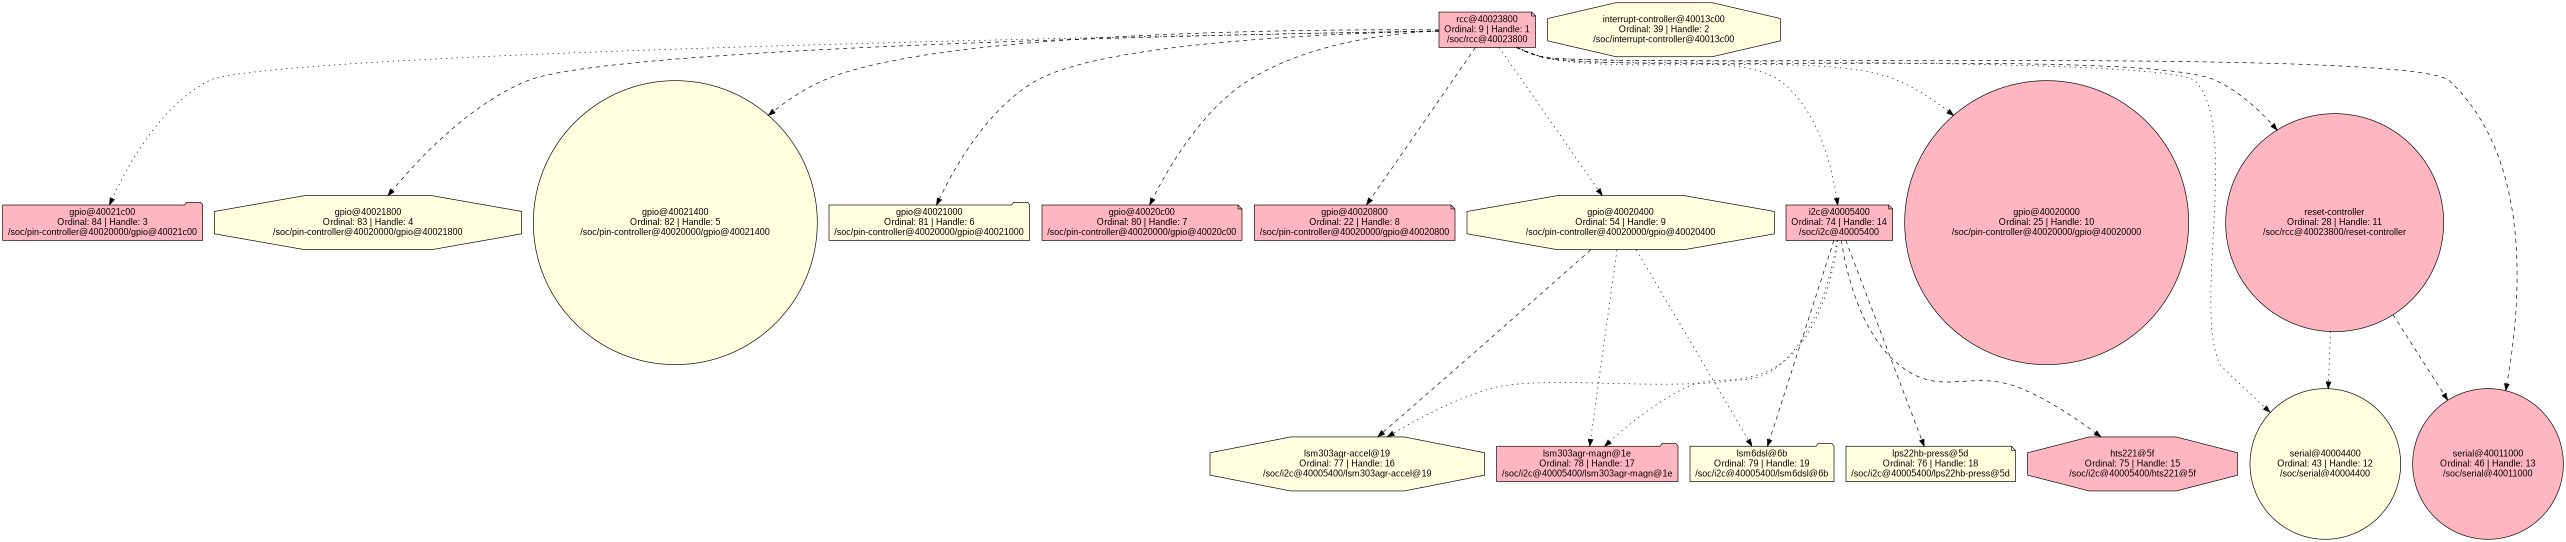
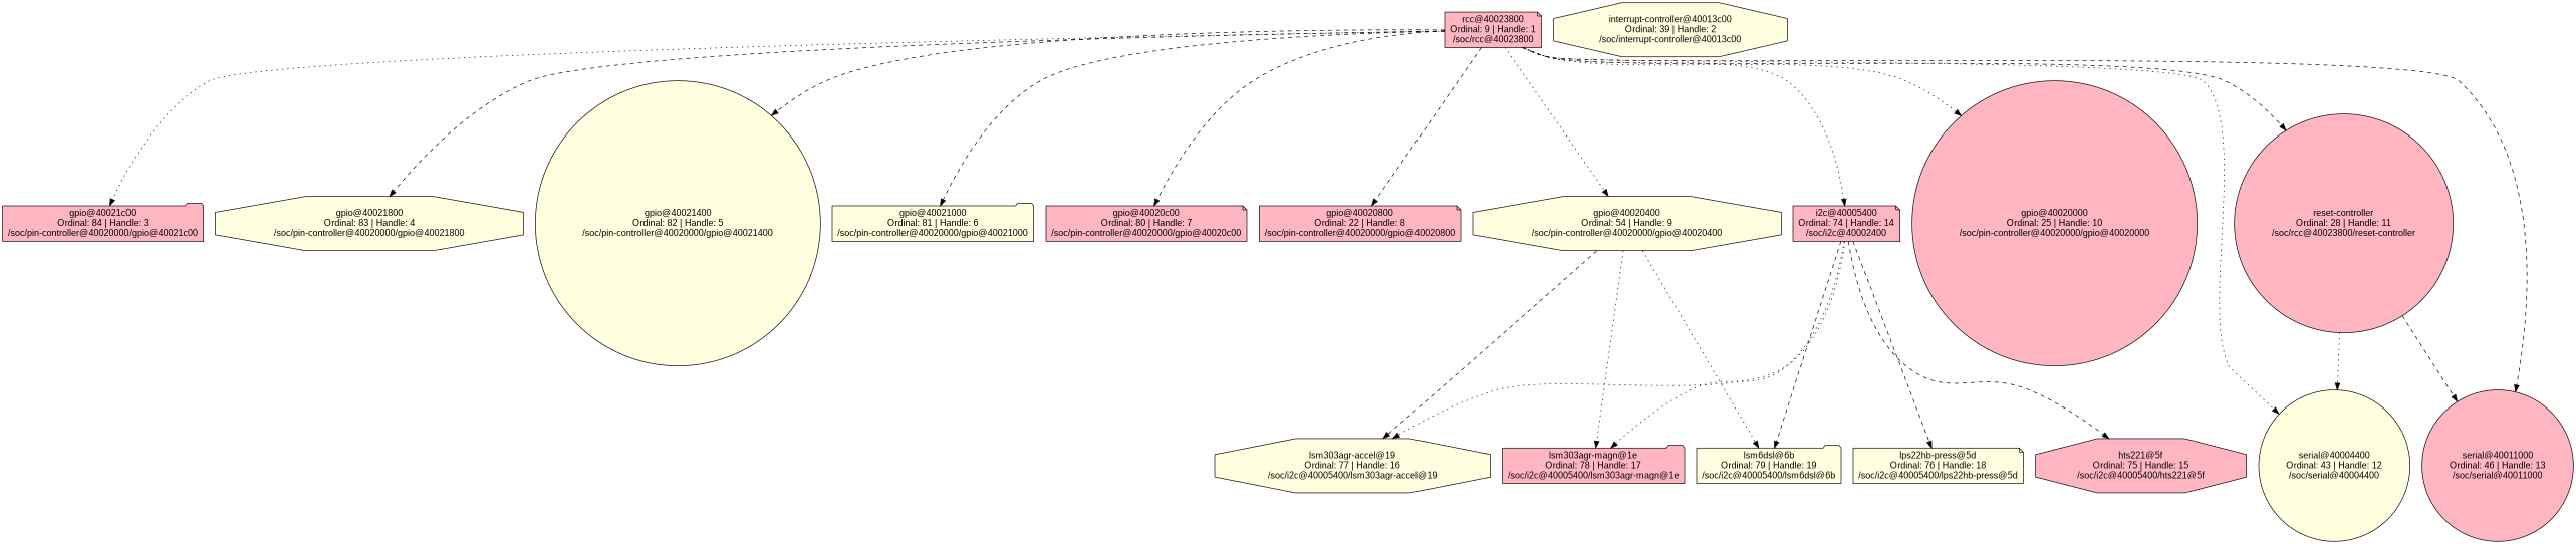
  digraph {
    fontname="Liberation Sans"
    node [style=filled fillcolor=lightpink shape=note fontname="Liberation Sans"]
    edge [style=dashed fontname="Liberation Sans"]
    n1 [label="rcc@40023800\nOrdinal: 9 | Handle: 1\n/soc/rcc@40023800"]
    n2 [label="gpio@40021c00\nOrdinal: 84 | Handle: 3\n/soc/pin-controller@40020000/gpio@40021c00" shape=folder]
    n3 [label="gpio@40021800\nOrdinal: 83 | Handle: 4\n/soc/pin-controller@40020000/gpio@40021800" fillcolor=lightyellow shape=octagon]
    n4 [label="gpio@40021400\nOrdinal: 82 | Handle: 5\n/soc/pin-controller@40020000/gpio@40021400" fillcolor=lightyellow shape=circle]
    n5 [label="gpio@40021000\nOrdinal: 81 | Handle: 6\n/soc/pin-controller@40020000/gpio@40021000" fillcolor=lightyellow shape=folder]
    n6 [label="gpio@40020c00\nOrdinal: 80 | Handle: 7\n/soc/pin-controller@40020000/gpio@40020c00"]
    n7 [label="gpio@40020800\nOrdinal: 22 | Handle: 8\n/soc/pin-controller@40020000/gpio@40020800"]
    n8 [label="gpio@40020400\nOrdinal: 54 | Handle: 9\n/soc/pin-controller@40020000/gpio@40020400" fillcolor=lightyellow shape=octagon]
    n9 [label="gpio@40020000\nOrdinal: 25 | Handle: 10\n/soc/pin-controller@40020000/gpio@40020000" shape=circle]
    n10 [label="reset-controller\nOrdinal: 28 | Handle: 11\n/soc/rcc@40023800/reset-controller" shape=circle]
    n11 [label="serial@40004400\nOrdinal: 43 | Handle: 12\n/soc/serial@40004400" fillcolor=lightyellow shape=circle]
    n12 [label="serial@40011000\nOrdinal: 46 | Handle: 13\n/soc/serial@40011000" shape=circle]
-   n13 [label="i2c@40005400\nOrdinal: 74 | Handle: 14\n/soc/i2c@40005400"]
+   n13 [label="i2c@40005400\nOrdinal: 74 | Handle: 14\n/soc/i2c@40002400"]
    n14 [label="interrupt-controller@40013c00\nOrdinal: 39 | Handle: 2\n/soc/interrupt-controller@40013c00" fillcolor=lightyellow shape=octagon]
    n15 [label="lsm303agr-accel@19\nOrdinal: 77 | Handle: 16\n/soc/i2c@40005400/lsm303agr-accel@19" fillcolor=lightyellow shape=octagon]
    n16 [label="lsm303agr-magn@1e\nOrdinal: 78 | Handle: 17\n/soc/i2c@40005400/lsm303agr-magn@1e" shape=folder]
    n17 [label="lsm6dsl@6b\nOrdinal: 79 | Handle: 19\n/soc/i2c@40005400/lsm6dsl@6b" fillcolor=lightyellow shape=folder]
    n18 [label="hts221@5f\nOrdinal: 75 | Handle: 15\n/soc/i2c@40005400/hts221@5f" shape=octagon]
    n19 [label="lps22hb-press@5d\nOrdinal: 76 | Handle: 18\n/soc/i2c@40005400/lps22hb-press@5d" fillcolor=lightyellow]
    n1 -> n2 [style=dotted]
    n1 -> n3
    n1 -> n4
    n1 -> n5
    n1 -> n6
    n1 -> n7
    n1 -> n8 [style=dotted]
    n1 -> n9 [style=dotted]
    n1 -> n10
    n1 -> n11 [style=dotted]
    n1 -> n12
    n1 -> n13 [style=dotted]
    n8 -> n15
    n8 -> n16 [style=dotted]
    n8 -> n17 [style=dotted]
    n10 -> n11 [style=dotted]
    n10 -> n12
    n13 -> n15 [style=dotted]
    n13 -> n16 [style=dotted]
    n13 -> n17
    n13 -> n18
    n13 -> n19
  }
